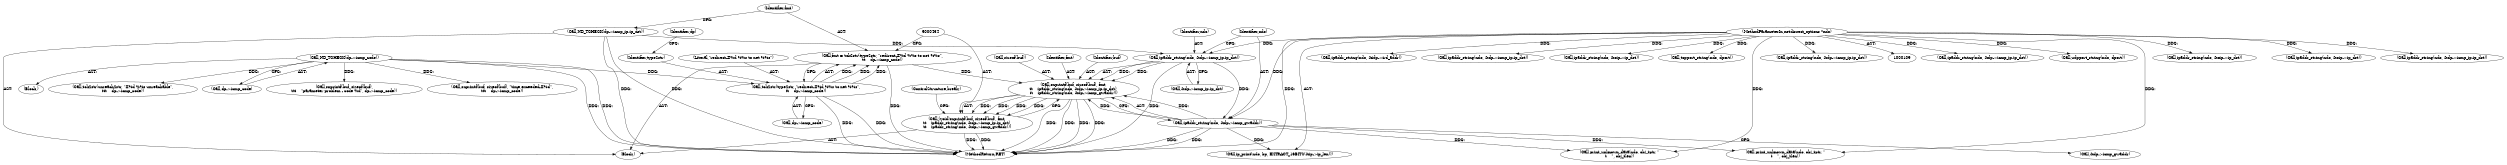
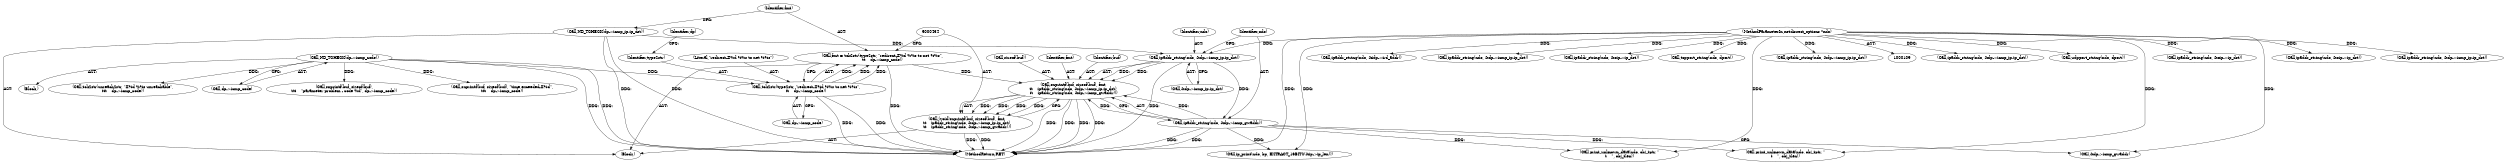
  digraph {
    n1 [label="(Call,snprintf(buf, sizeof(buf), fmt,\n\t\t    ipaddr_string(ndo, &dp->icmp_ip.ip_dst),\n\t\t    ipaddr_string(ndo, &dp->icmp_gwaddr)))"]
    n2 [label="(Call,ipaddr_string(ndo, &dp->icmp_gwaddr))"]
    n3 [label="(Call,(void)snprintf(buf, sizeof(buf), fmt,\n\t\t    ipaddr_string(ndo, &dp->icmp_ip.ip_dst),\n\t\t    ipaddr_string(ndo, &dp->icmp_gwaddr)))"]
    n4 [label="(MethodReturn,RET)"]
    n5 [label="(Call,ip_print(ndo, bp, EXTRACT_16BITS(&ip->ip_len)))"]
    n6 [label="(Call,print_unknown_data(ndo, obj_tptr, \"\n\t    \", obj_tlen))"]
    n7 [label="(Call,print_unknown_data(ndo, obj_tptr, \"\n\t    \", obj_tlen))"]
    n8 [label="(Call,&dp->icmp_gwaddr)"]
    n9 [label="(Block,)"]
    n10 [label="(Call,fmt = tok2str(type2str, \"redirect-#%d %%s to net %%s\",\n\t\t    dp->icmp_code))"]
    n11 [label="(Call,tok2str(type2str, \"redirect-#%d %%s to net %%s\",\n\t\t    dp->icmp_code))"]
    n12 [label="(Call,dp->icmp_code)"]
    n13 [label="(Call,ND_TCHECK(dp->icmp_code))"]
    n14 [label="(Call,dp->icmp_code)"]
    n15 [label="(Block,)"]
    n16 [label="(Call,tok2str(unreach2str, \"#%d %%s unreachable\",\n\t\t\t    dp->icmp_code))"]
    n17 [label="(Call,snprintf(buf, sizeof(buf),\n\t\t\t    \"parameter problem - code %d\", dp->icmp_code))"]
    n18 [label="(Call,snprintf(buf, sizeof(buf), \"time exceeded-#%d\",\n\t\t\t    dp->icmp_code))"]
    n19 [label="(Call,ipaddr_string(ndo, &dp->icmp_ip.ip_dst))"]
    n20 [label="(Call,&dp->icmp_ip.ip_dst)"]
    n21 [label="(MethodParameterIn,netdissect_options *ndo)"]
    n22 [label="(Call,ipaddr_string(ndo, &dp->icmp_ip.ip_dst))"]
    n23 [label="(Call,udpport_string(ndo, dport))"]
    n24 [label="(Call,ipaddr_string(ndo, &oip->ip_dst))"]
    n25 [label="(Call,ipaddr_string(ndo, &dp->icmp_ip.ip_dst))"]
    n26 [label="(Call,ipaddr_string(ndo, &oip->ip_dst))"]
    n27 [label="(Call,ipaddr_string(ndo, &idp->ird_addr))"]
    n28 [label="(Call,ipaddr_string(ndo, &dp->icmp_ip.ip_dst))"]
    n29 [label="(Call,ipaddr_string(ndo, &oip->ip_dst))"]
    n30 [label="(Call,tcpport_string(ndo, dport))"]
    n31 [label="(Call,ipaddr_string(ndo, &dp->icmp_ip.ip_dst))"]
    1000109
    n33 [label="(Call,ND_TCHECK(dp->icmp_ip.ip_dst))"]
    n34 [label="(Identifier,fmt)"]
    n35 [label="(Identifier,buf)"]
    n36 [label="(Call,sizeof(buf))"]
    n37 [label="(Identifier,ndo)"]
    n38 [label="(Identifier,ndo)"]
    n39 [label="(Identifier,fmt)"]
-   n40 [label="(ControlStructure,break;)"]
    n41 [label="(Identifier,dp)"]
    n42 [label="(Identifier,type2str)"]
    n43 [label="(Literal,\"redirect-#%d %%s to net %%s\")"]
    n44 [label=5000434]
    n1 -> n2 [label="CFG: "]
    n1 -> n3 [label="AST: "]
    n1 -> n3 [label="DDG: "]
    n1 -> n3 [label="DDG: "]
    n1 -> n3 [label="DDG: "]
    n1 -> n3 [label="DDG: "]
    n1 -> n4 [label="DDG: "]
    n1 -> n4 [label="DDG: "]
    n1 -> n4 [label="DDG: "]
    n1 -> n4 [label="DDG: "]
    n2 -> n1 [label="AST: "]
    n2 -> n1 [label="DDG: "]
    n2 -> n1 [label="DDG: "]
    n2 -> n4 [label="DDG: "]
    n2 -> n4 [label="DDG: "]
    n2 -> n5 [label="DDG: "]
    n2 -> n6 [label="DDG: "]
    n2 -> n7 [label="DDG: "]
    n2 -> n8 [label="CFG: "]
    n3 -> n1 [label="CFG: "]
    n3 -> n4 [label="DDG: "]
    n3 -> n4 [label="DDG: "]
    n3 -> n9 [label="AST: "]
    n10 -> n1 [label="DDG: "]
    n10 -> n4 [label="DDG: "]
    n10 -> n9 [label="AST: "]
    n10 -> n11 [label="CFG: "]
    n11 -> n4 [label="DDG: "]
    n11 -> n4 [label="DDG: "]
    n11 -> n10 [label="AST: "]
    n11 -> n10 [label="DDG: "]
    n11 -> n10 [label="DDG: "]
    n11 -> n10 [label="DDG: "]
    n11 -> n12 [label="CFG: "]
    n12 -> n11 [label="AST: "]
    n13 -> n4 [label="DDG: "]
    n13 -> n4 [label="DDG: "]
    n13 -> n11 [label="DDG: "]
    n13 -> n14 [label="CFG: "]
    n13 -> n15 [label="AST: "]
    n13 -> n16 [label="DDG: "]
    n13 -> n17 [label="DDG: "]
    n13 -> n18 [label="DDG: "]
    n14 -> n13 [label="AST: "]
    n19 -> n1 [label="AST: "]
    n19 -> n1 [label="DDG: "]
    n19 -> n1 [label="DDG: "]
    n19 -> n2 [label="DDG: "]
    n19 -> n4 [label="DDG: "]
    n19 -> n20 [label="CFG: "]
    n20 -> n19 [label="AST: "]
-   n21 -> n2 [label="DDG: "]
+   n21 -> n8 [label="DDG: "]
    n21 -> n4 [label="DDG: "]
-   n21 -> n5 [label="AST: "]
+   n21 -> n5 [label="DDG: "]
    n21 -> n6 [label="DDG: "]
    n21 -> n7 [label="DDG: "]
    n21 -> n19 [label="DDG: "]
    n21 -> n22 [label="DDG: "]
    n21 -> n23 [label="DDG: "]
    n21 -> n24 [label="DDG: "]
    n21 -> n25 [label="DDG: "]
    n21 -> n26 [label="DDG: "]
    n21 -> n27 [label="DDG: "]
    n21 -> n28 [label="DDG: "]
    n21 -> n29 [label="DDG: "]
    n21 -> n30 [label="DDG: "]
    n21 -> n31 [label="DDG: "]
    n21 -> 1000109 [label="AST: "]
    n33 -> n4 [label="DDG: "]
    n33 -> n4 [label="DDG: "]
    n33 -> n9 [label="AST: "]
    n33 -> n19 [label="DDG: "]
    n34 -> n10 [label="AST: "]
    n34 -> n33 [label="CFG: "]
    n35 -> n1 [label="AST: "]
    n36 -> n1 [label="AST: "]
    n37 -> n2 [label="AST: "]
    n37 -> n19 [label="CFG: "]
    n38 -> n19 [label="AST: "]
    n39 -> n1 [label="AST: "]
-   n40 -> n3 [label="CFG: "]
    n41 -> n42 [label="CFG: "]
    n42 -> n11 [label="AST: "]
    n43 -> n11 [label="AST: "]
    n44 -> n3 [label="AST: "]
    n44 -> n10 [label="CFG: "]
  }
